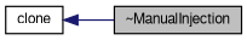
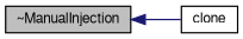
  digraph {
    rankdir=LR
    node [color=black fontname=FreeSans fontsize=10 shape=record]
    n1 [fillcolor=grey75 fontcolor=black height=0.2 label="~ManualInjection" style=filled width=0.4]
    n2 [height=0.2 label=clone width=0.4]
-   n2 -> n1 [color=midnightblue dir=back fontname=FreeSans fontsize=10 labelfontname=FreeSans labelfontsize=10 style=solid]
+   n1 -> n2 [color=midnightblue dir=back fontname=FreeSans fontsize=10 labelfontname=FreeSans labelfontsize=10 style=solid]
  }
